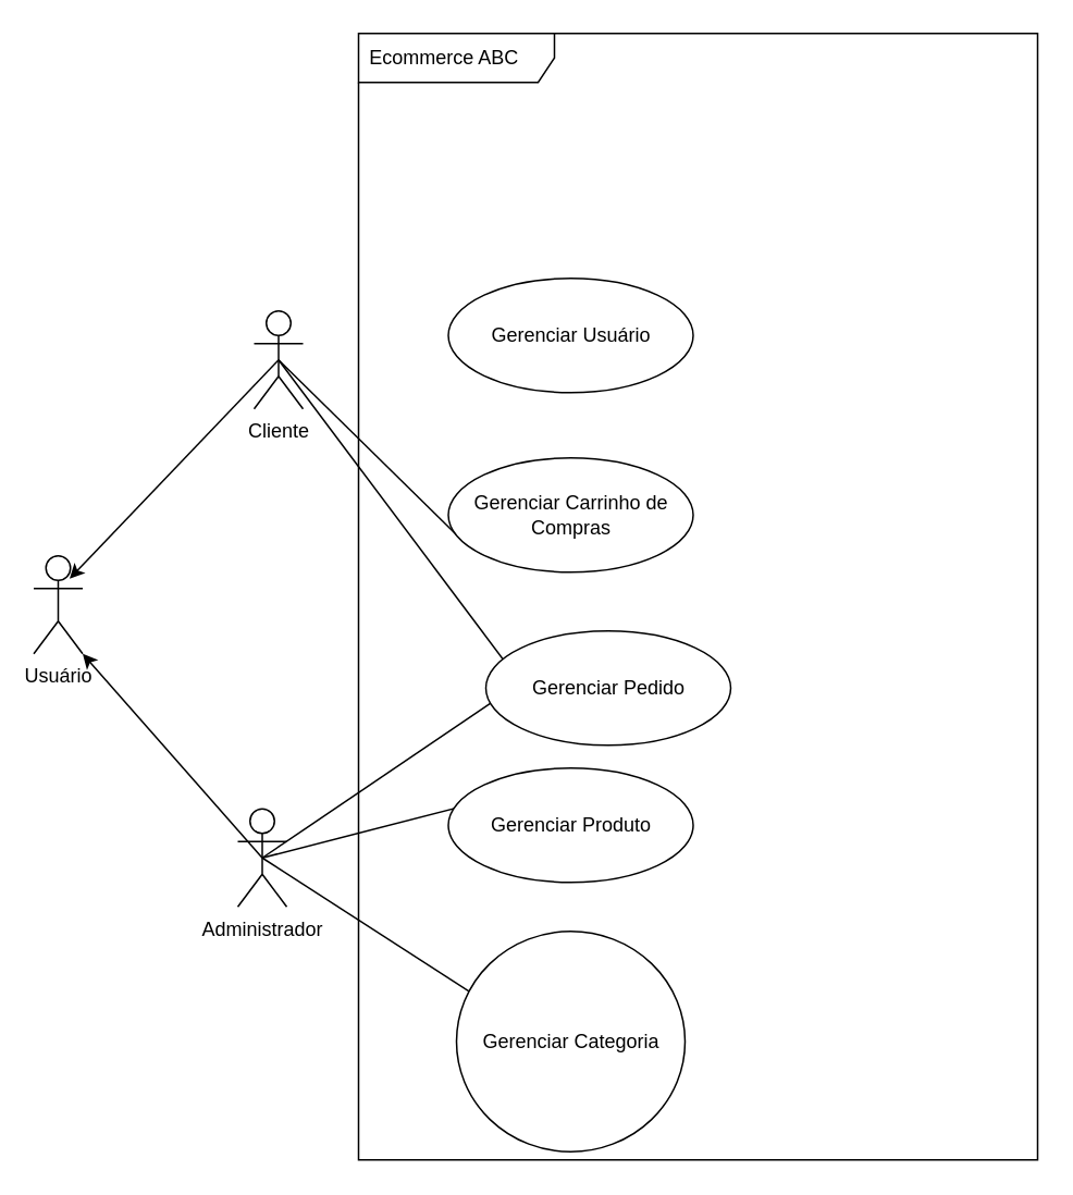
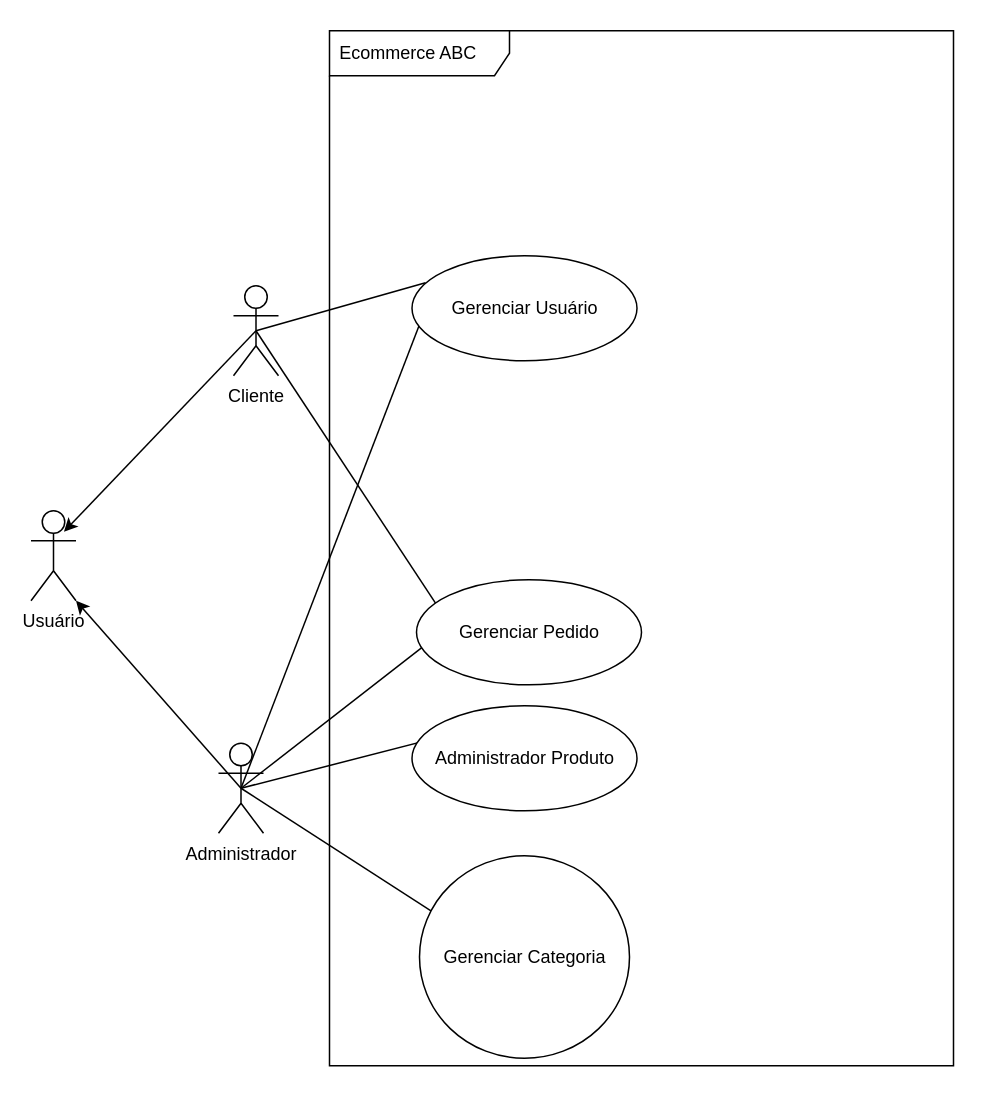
  <mxCell id="0" />
  <mxCell id="1" parent="0" />
  <mxCell id="2" value="Ecommerce ABC" style="shape=umlFrame;whiteSpace=wrap;html=1;width=120;height=30;boundedLbl=1;verticalAlign=middle;align=left;spacingLeft=5;" parent="1" vertex="1"><mxGeometry x="219" y="20" width="416" height="690" as="geometry" /></mxCell>
  <mxCell id="3" style="edgeStyle=none;html=1;exitX=0.5;exitY=0.5;exitDx=0;exitDy=0;exitPerimeter=0;entryX=0.733;entryY=0.233;entryDx=0;entryDy=0;entryPerimeter=0;" parent="1" source="7" target="14" edge="1"><mxGeometry relative="1" as="geometry" /></mxCell>
- <mxCell id="5" style="edgeStyle=none;html=1;exitX=0.5;exitY=0.5;exitDx=0;exitDy=0;exitPerimeter=0;entryX=0.053;entryY=0.714;entryDx=0;entryDy=0;entryPerimeter=0;endArrow=none;endFill=0;" parent="1" source="7" target="18" edge="1"><mxGeometry relative="1" as="geometry" /></mxCell>
+ <mxCell id="4" style="edgeStyle=none;html=1;exitX=0.5;exitY=0.5;exitDx=0;exitDy=0;exitPerimeter=0;entryX=0.06;entryY=0.257;entryDx=0;entryDy=0;entryPerimeter=0;endArrow=none;endFill=0;" parent="1" source="7" target="19" edge="1"><mxGeometry relative="1" as="geometry" /></mxCell>
  <mxCell id="6" style="edgeStyle=none;html=1;exitX=0.5;exitY=0.5;exitDx=0;exitDy=0;exitPerimeter=0;entryX=0.253;entryY=0.771;entryDx=0;entryDy=0;entryPerimeter=0;endArrow=none;" parent="1" source="7" target="17" edge="1"><mxGeometry relative="1" as="geometry" /></mxCell>
  <mxCell id="7" value="Cliente&lt;br&gt;" style="shape=umlActor;verticalLabelPosition=bottom;verticalAlign=top;html=1;" parent="1" vertex="1"><mxGeometry x="155" y="190" width="30" height="60" as="geometry" /></mxCell>
  <mxCell id="8" style="edgeStyle=none;html=1;exitX=0.5;exitY=0.5;exitDx=0;exitDy=0;exitPerimeter=0;entryX=1;entryY=1;entryDx=0;entryDy=0;entryPerimeter=0;" parent="1" source="13" target="14" edge="1"><mxGeometry relative="1" as="geometry" /></mxCell>
+ <mxCell id="9" style="edgeStyle=none;html=1;exitX=0.5;exitY=0.5;exitDx=0;exitDy=0;exitPerimeter=0;entryX=0.033;entryY=0.657;entryDx=0;entryDy=0;entryPerimeter=0;endArrow=none;endFill=0;" parent="1" source="13" target="19" edge="1"><mxGeometry relative="1" as="geometry" /></mxCell>
  <mxCell id="10" style="edgeStyle=none;html=1;exitX=0.5;exitY=0.5;exitDx=0;exitDy=0;exitPerimeter=0;entryX=0.12;entryY=0.486;entryDx=0;entryDy=0;entryPerimeter=0;" parent="1" source="13" target="17" edge="1"><mxGeometry relative="1" as="geometry" /></mxCell>
  <mxCell id="11" style="edgeStyle=none;html=1;exitX=0.5;exitY=0.5;exitDx=0;exitDy=0;exitPerimeter=0;entryX=0.879;entryY=0.824;entryDx=0;entryDy=0;entryPerimeter=0;endArrow=none;endFill=0;" parent="1" source="13" target="16" edge="1"><mxGeometry relative="1" as="geometry" /></mxCell>
  <mxCell id="12" style="edgeStyle=none;html=1;exitX=0.5;exitY=0.5;exitDx=0;exitDy=0;exitPerimeter=0;entryX=0.407;entryY=0.143;entryDx=0;entryDy=0;entryPerimeter=0;endArrow=diamond;endFill=0;" parent="1" source="13" target="15" edge="1"><mxGeometry relative="1" as="geometry" /></mxCell>
  <mxCell id="13" value="Administrador&lt;br&gt;" style="shape=umlActor;verticalLabelPosition=bottom;verticalAlign=top;html=1;" parent="1" vertex="1"><mxGeometry x="145" y="495" width="30" height="60" as="geometry" /></mxCell>
  <mxCell id="14" value="Usuário" style="shape=umlActor;verticalLabelPosition=bottom;verticalAlign=top;html=1;" parent="1" vertex="1"><mxGeometry x="20" y="340" width="30" height="60" as="geometry" /></mxCell>
- <mxCell id="15" value="Gerenciar Produto" style="shape=ellipse;container=1;horizontal=1;horizontalStack=0;resizeParent=1;resizeParentMax=0;resizeLast=0;html=1;dashed=0;collapsible=0;" parent="1" vertex="1"><mxGeometry x="274" y="470" width="150" height="70" as="geometry" /></mxCell>
+ <mxCell id="15" value="Administrador Produto" style="shape=ellipse;container=1;horizontal=1;horizontalStack=0;resizeParent=1;resizeParentMax=0;resizeLast=0;html=1;dashed=0;collapsible=0;" parent="1" vertex="1"><mxGeometry x="274" y="470" width="150" height="70" as="geometry" /></mxCell>
  <mxCell id="16" value="Gerenciar Categoria" style="shape=ellipse;container=1;horizontal=1;horizontalStack=0;resizeParent=1;resizeParentMax=0;resizeLast=0;html=1;dashed=0;collapsible=0;" parent="1" vertex="1"><mxGeometry x="279" y="570" width="140" height="135" as="geometry" /></mxCell>
- <mxCell id="17" value="Gerenciar Pedido" style="shape=ellipse;container=1;horizontal=1;horizontalStack=0;resizeParent=1;resizeParentMax=0;resizeLast=0;html=1;dashed=0;collapsible=0;" parent="1" vertex="1"><mxGeometry x="297" y="386" width="150" height="70" as="geometry" /></mxCell>
- <mxCell id="18" value="Gerenciar Carrinho de&lt;br&gt;Compras" style="shape=ellipse;container=1;horizontal=1;horizontalStack=0;resizeParent=1;resizeParentMax=0;resizeLast=0;html=1;dashed=0;collapsible=0;" parent="1" vertex="1"><mxGeometry x="274" y="280" width="150" height="70" as="geometry" /></mxCell>
+ <mxCell id="17" value="Gerenciar Pedido" style="shape=ellipse;container=1;horizontal=1;horizontalStack=0;resizeParent=1;resizeParentMax=0;resizeLast=0;html=1;dashed=0;collapsible=0;" parent="1" vertex="1"><mxGeometry x="277" y="386" width="150" height="70" as="geometry" /></mxCell>
  <mxCell id="19" value="Gerenciar Usuário" style="shape=ellipse;container=1;horizontal=1;horizontalStack=0;resizeParent=1;resizeParentMax=0;resizeLast=0;html=1;dashed=0;collapsible=0;" parent="1" vertex="1"><mxGeometry x="274" y="170" width="150" height="70" as="geometry" /></mxCell>
